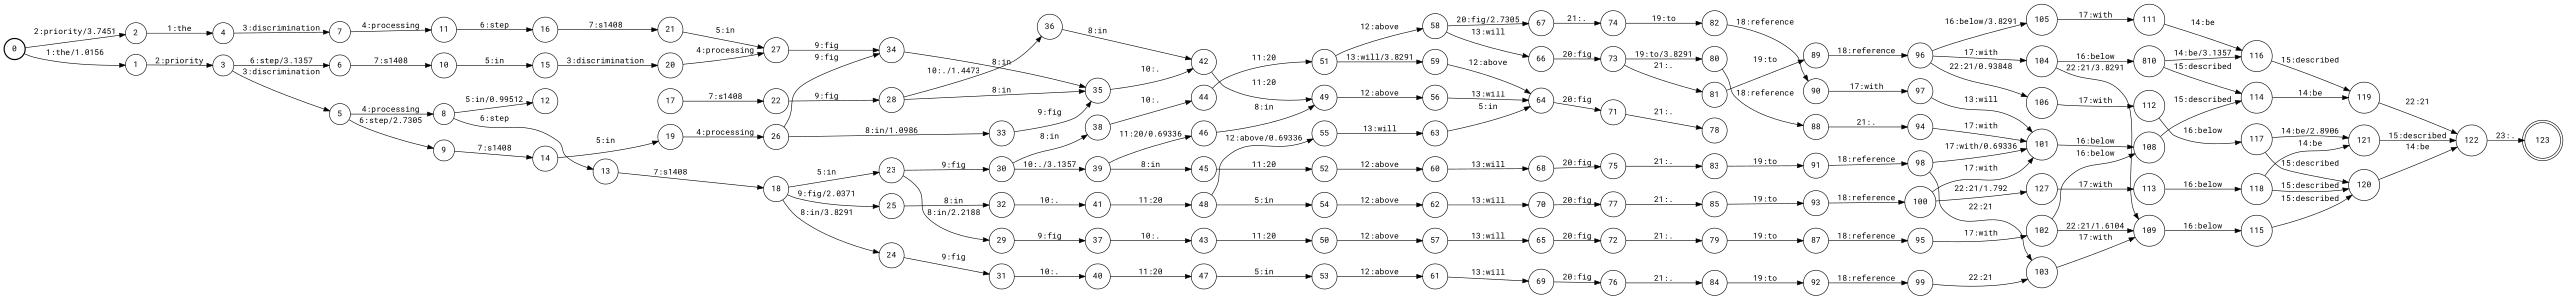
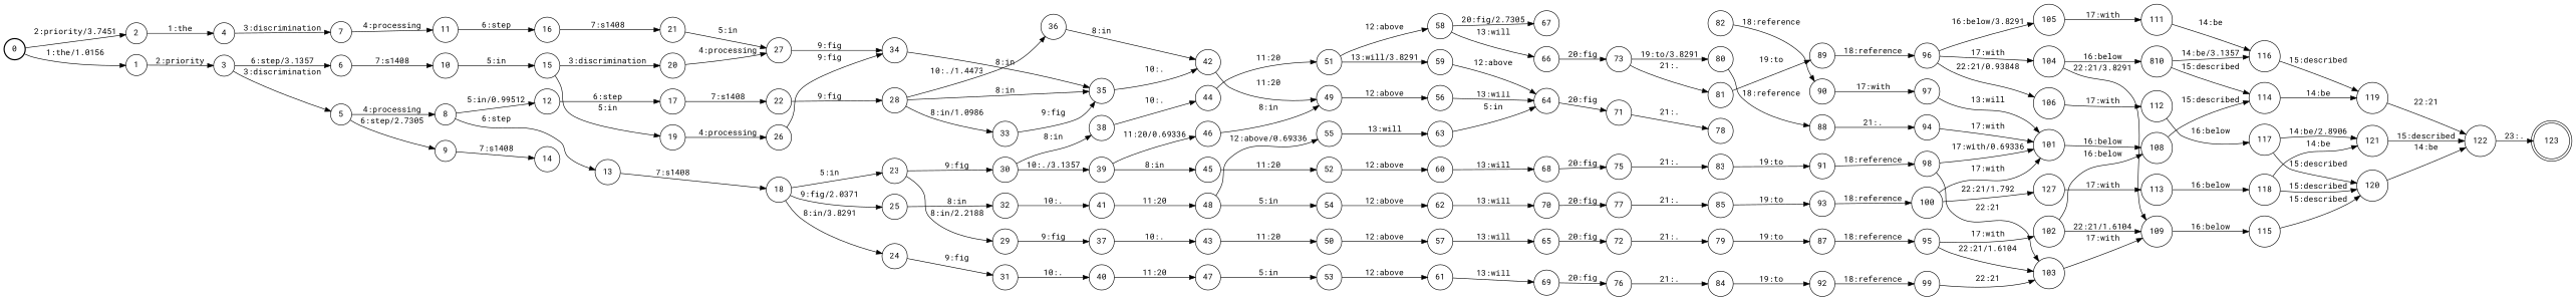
  digraph {
    fontname="Roboto Mono"
    nodesep=0.25
    rankdir=LR
    ranksep=0.4
    node [fontname="Roboto Mono" fontsize=14 shape=circle style=solid]
    edge [fontname="Roboto Mono" fontsize=14]
    n1 [label=0 style=bold]
    n2 [label=1]
    n3 [label=2]
    n4 [label=3]
    n5 [label=4]
    n6 [label=5]
    n7 [label=6]
    n8 [label=7]
    n9 [label=8]
    n10 [label=9]
    n11 [label=10]
    n12 [label=11]
    n13 [label=13]
    n14 [label=12]
    n15 [label=14]
    n16 [label=15]
    n17 [label=16]
    n18 [label=18]
    n19 [label=17]
    n20 [label=19]
    n21 [label=20]
    n22 [label=21]
    n23 [label=23]
    n24 [label=24]
    n25 [label=25]
    n26 [label=22]
    n27 [label=26]
    n28 [label=27]
    n29 [label=28]
    n30 [label=29]
    n31 [label=30]
    n32 [label=31]
    n33 [label=32]
    n34 [label=33]
    n35 [label=34]
    n36 [label=35]
    n37 [label=36]
    n38 [label=37]
    n39 [label=38]
    n40 [label=39]
    n41 [label=40]
    n42 [label=41]
    n43 [label=42]
    n44 [label=43]
    n45 [label=44]
    n46 [label=45]
    n47 [label=46]
    n48 [label=47]
    n49 [label=48]
    n50 [label=49]
    n51 [label=50]
    n52 [label=51]
    n53 [label=52]
    n54 [label=53]
    n55 [label=54]
    n56 [label=55]
    n57 [label=56]
    n58 [label=57]
    n59 [label=58]
    n60 [label=59]
    n61 [label=60]
    n62 [label=61]
    n63 [label=62]
    n64 [label=63]
    n65 [label=64]
    n66 [label=65]
    n67 [label=67]
    n68 [label=66]
    n69 [label=68]
    n70 [label=69]
    n71 [label=70]
    n72 [label=71]
    n73 [label=72]
-   n74 [label=74]
    n75 [label=73]
    n76 [label=75]
    n77 [label=76]
    n78 [label=77]
    n79 [label=78]
    n80 [label=79]
    n81 [label=82]
    n82 [label=81]
    n83 [label=80]
    n84 [label=83]
    n85 [label=84]
    n86 [label=85]
    n87 [label=87]
    n88 [label=89]
    n89 [label=88]
    n90 [label=90]
    n91 [label=91]
    n92 [label=92]
    n93 [label=93]
    n94 [label=95]
    n95 [label=96]
    n96 [label=94]
    n97 [label=97]
    n98 [label=98]
    n99 [label=99]
    n100 [label=100]
    n101 [label=101]
    n102 [label=102]
    n103 [label=103]
    n104 [label=105]
    n105 [label=104]
    n106 [label=106]
    n107 [label=127]
    n108 [label=108]
    n109 [label=109]
    n110 [label=111]
    n111 [label=810]
    n112 [label=112]
    n113 [label=113]
    n114 [label=114]
    n115 [label=115]
    n116 [label=116]
    n117 [label=117]
    n118 [label=118]
    n119 [label=119]
    n120 [label=120]
    n121 [label=121]
    n122 [label=122]
    n123 [label=123 shape=doublecircle]
    n1 -> n2 [label="1:the/1.0156"]
    n1 -> n3 [label="2:priority/3.7451"]
    n2 -> n4 [label="2:priority"]
    n3 -> n5 [label="1:the"]
    n4 -> n6 [label="3:discrimination"]
    n4 -> n7 [label="6:step/3.1357"]
    n5 -> n8 [label="3:discrimination"]
    n6 -> n9 [label="4:processing"]
    n6 -> n10 [label="6:step/2.7305"]
    n7 -> n11 [label="7:s1408"]
    n8 -> n12 [label="4:processing"]
    n9 -> n13 [label="6:step"]
    n9 -> n14 [label="5:in/0.99512"]
    n10 -> n15 [label="7:s1408"]
    n11 -> n16 [label="5:in"]
    n12 -> n17 [label="6:step"]
    n13 -> n18 [label="7:s1408"]
-   n15 -> n20 [label="5:in"]
+   n14 -> n19 [label="6:step"]
+   n16 -> n20 [label="5:in"]
    n16 -> n21 [label="3:discrimination"]
    n17 -> n22 [label="7:s1408"]
    n18 -> n23 [label="5:in"]
    n18 -> n24 [label="8:in/3.8291"]
    n18 -> n25 [label="9:fig/2.0371"]
    n19 -> n26 [label="7:s1408"]
    n20 -> n27 [label="4:processing"]
    n21 -> n28 [label="4:processing"]
    n22 -> n28 [label="5:in"]
    n23 -> n30 [label="8:in/2.2188"]
    n23 -> n31 [label="9:fig"]
    n24 -> n32 [label="9:fig"]
    n25 -> n33 [label="8:in"]
    n26 -> n29 [label="9:fig"]
-   n27 -> n34 [label="8:in/1.0986"]
+   n29 -> n34 [label="8:in/1.0986"]
    n27 -> n35 [label="9:fig"]
    n28 -> n35 [label="9:fig"]
    n29 -> n36 [label="8:in"]
    n29 -> n37 [label="10:./1.4473"]
    n30 -> n38 [label="9:fig"]
    n31 -> n39 [label="8:in"]
    n31 -> n40 [label="10:./3.1357"]
    n32 -> n41 [label="10:."]
    n33 -> n42 [label="10:."]
    n34 -> n36 [label="9:fig"]
    n35 -> n36 [label="8:in"]
    n36 -> n43 [label="10:."]
    n37 -> n43 [label="8:in"]
    n38 -> n44 [label="10:."]
    n39 -> n45 [label="10:."]
    n40 -> n46 [label="8:in"]
    n40 -> n47 [label="11:20/0.69336"]
    n41 -> n48 [label="11:20"]
    n42 -> n49 [label="11:20"]
    n43 -> n50 [label="11:20"]
    n44 -> n51 [label="11:20"]
    n45 -> n52 [label="11:20"]
    n46 -> n53 [label="11:20"]
    n47 -> n50 [label="8:in"]
    n48 -> n54 [label="5:in"]
    n49 -> n55 [label="5:in"]
    n49 -> n56 [label="12:above/0.69336"]
    n50 -> n57 [label="12:above"]
    n51 -> n58 [label="12:above"]
    n52 -> n59 [label="12:above"]
    n52 -> n60 [label="13:will/3.8291"]
    n53 -> n61 [label="12:above"]
    n54 -> n62 [label="12:above"]
    n55 -> n63 [label="12:above"]
    n56 -> n64 [label="13:will"]
    n57 -> n65 [label="13:will"]
    n58 -> n66 [label="13:will"]
    n59 -> n67 [label="20:fig/2.7305"]
    n59 -> n68 [label="13:will"]
    n60 -> n65 [label="12:above"]
    n61 -> n69 [label="13:will"]
    n62 -> n70 [label="13:will"]
    n63 -> n71 [label="13:will"]
    n64 -> n65 [label="5:in"]
    n65 -> n72 [label="20:fig"]
    n66 -> n73 [label="20:fig"]
-   n67 -> n74 [label="21:."]
    n68 -> n75 [label="20:fig"]
    n69 -> n76 [label="20:fig"]
    n70 -> n77 [label="20:fig"]
    n71 -> n78 [label="20:fig"]
    n72 -> n79 [label="21:."]
    n73 -> n80 [label="21:."]
-   n74 -> n81 [label="19:to"]
    n75 -> n82 [label="21:."]
    n75 -> n83 [label="19:to/3.8291"]
    n76 -> n84 [label="21:."]
    n77 -> n85 [label="21:."]
    n78 -> n86 [label="21:."]
    n80 -> n87 [label="19:to"]
    n81 -> n90 [label="18:reference"]
    n82 -> n88 [label="19:to"]
    n83 -> n89 [label="18:reference"]
    n84 -> n91 [label="19:to"]
    n85 -> n92 [label="19:to"]
    n86 -> n93 [label="19:to"]
    n87 -> n94 [label="18:reference"]
    n88 -> n95 [label="18:reference"]
    n89 -> n96 [label="21:."]
    n90 -> n97 [label="17:with"]
    n91 -> n98 [label="18:reference"]
    n92 -> n99 [label="18:reference"]
    n93 -> n100 [label="18:reference"]
    n94 -> n102 [label="17:with"]
+   n94 -> n103 [label="22:21/1.6104"]
    n95 -> n104 [label="16:below/3.8291"]
    n95 -> n105 [label="17:with"]
    n95 -> n106 [label="22:21/0.93848"]
    n96 -> n101 [label="17:with"]
    n97 -> n101 [label="13:will"]
    n98 -> n101 [label="17:with/0.69336"]
    n98 -> n103 [label="22:21"]
    n99 -> n103 [label="22:21"]
    n100 -> n101 [label="17:with"]
    n100 -> n107 [label="22:21/1.792"]
    n101 -> n108 [label="16:below"]
    n102 -> n108 [label="16:below"]
    n102 -> n109 [label="22:21/1.6104"]
    n103 -> n109 [label="17:with"]
    n104 -> n110 [label="17:with"]
    n105 -> n109 [label="22:21/3.8291"]
    n105 -> n111 [label="16:below"]
    n106 -> n112 [label="17:with"]
    n107 -> n113 [label="17:with"]
    n108 -> n114 [label="15:described"]
    n109 -> n115 [label="16:below"]
    n110 -> n116 [label="14:be"]
    n111 -> n114 [label="15:described"]
    n111 -> n116 [label="14:be/3.1357"]
    n112 -> n117 [label="16:below"]
    n113 -> n118 [label="16:below"]
    n114 -> n119 [label="14:be"]
    n115 -> n120 [label="15:described"]
    n116 -> n119 [label="15:described"]
    n117 -> n120 [label="15:described"]
    n117 -> n121 [label="14:be/2.8906"]
    n118 -> n120 [label="15:described"]
    n118 -> n121 [label="14:be"]
    n119 -> n122 [label="22:21"]
    n120 -> n122 [label="14:be"]
    n121 -> n122 [label="15:described"]
    n122 -> n123 [label="23:."]
  }
